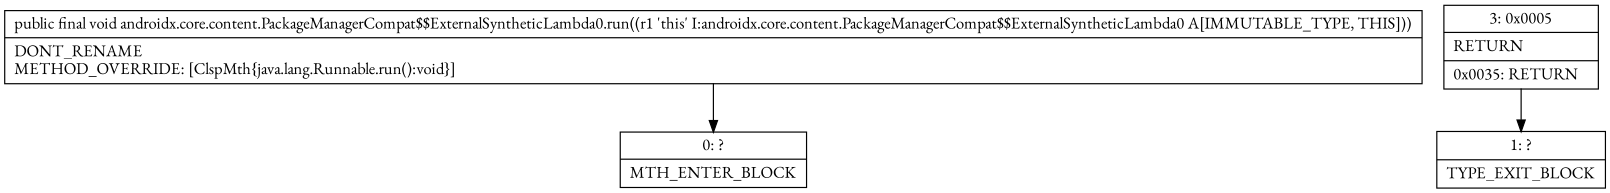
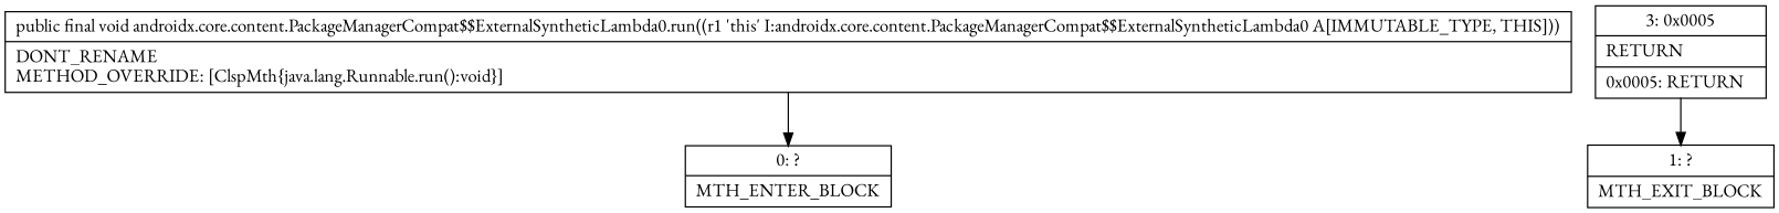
  digraph {
    fontname="EB Garamond"
    node [fontname="EB Garamond" shape=record]
    edge [fontname="EB Garamond"]
    n1 [label="{0\:\ ?|MTH_ENTER_BLOCK\l}"]
-   n2 [label="{3\:\ 0x0005|RETURN\l|0x0035: RETURN   \l}"]
-   n3 [label="{1\:\ ?|TYPE_EXIT_BLOCK\l}"]
+   n2 [label="{3\:\ 0x0005|RETURN\l|0x0005: RETURN   \l}"]
+   n3 [label="{1\:\ ?|MTH_EXIT_BLOCK\l}"]
    n4 [label="{public final void androidx.core.content.PackageManagerCompat$$ExternalSyntheticLambda0.run((r1 'this' I:androidx.core.content.PackageManagerCompat$$ExternalSyntheticLambda0 A[IMMUTABLE_TYPE, THIS]))  | DONT_RENAME\lMETHOD_OVERRIDE: [ClspMth\{java.lang.Runnable.run():void\}]\l}"]
    n2 -> n3
    n4 -> n1
  }
